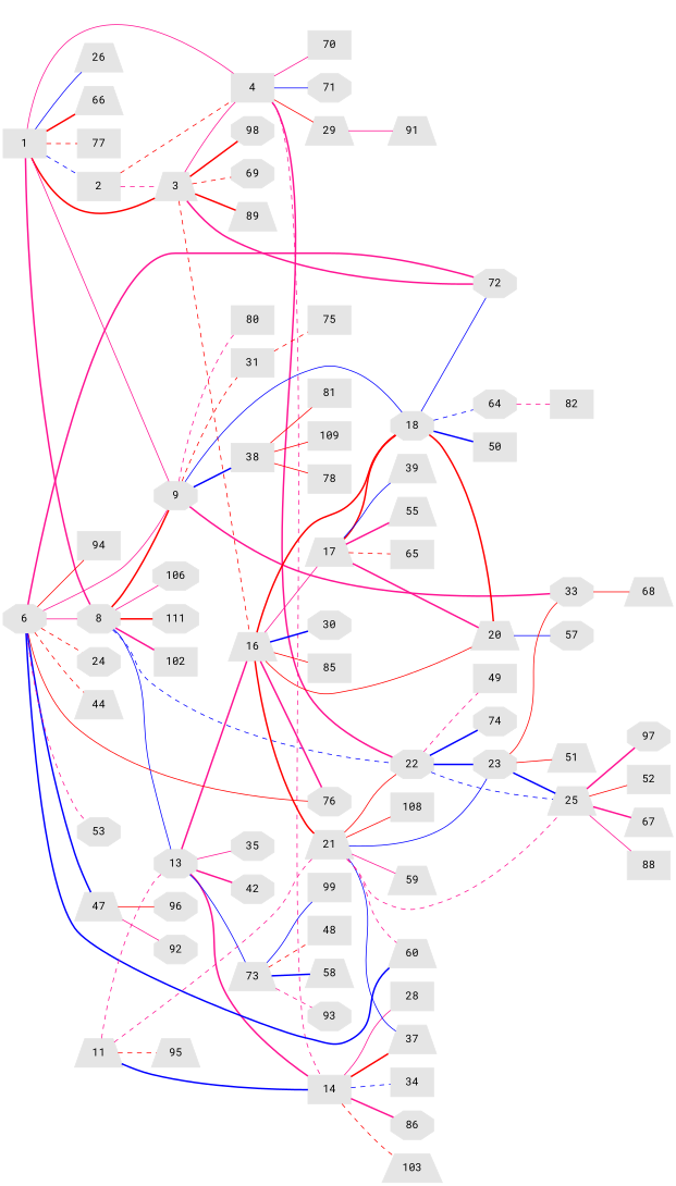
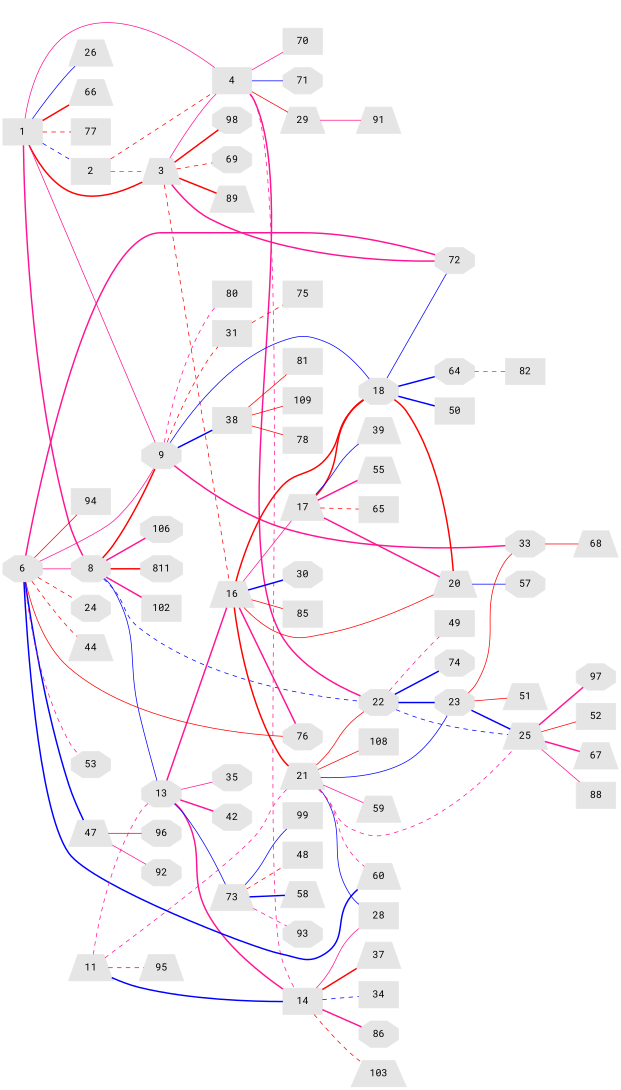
  graph {
    fontname="Roboto Mono"
    rankdir=LR
    node [color=gray90 fontname="Roboto Mono" shape=octagon style=filled]
    edge [color=deeppink fontname="Roboto Mono" style=solid]
    1 [shape=box super="+56"]
    2 [shape=box super="+83"]
    3 [shape=trapezium super="+45"]
    4 [shape=box super="+5"]
    8 [super="+10"]
    9 [super="+36"]
    26 [shape=trapezium]
    66 [shape=trapezium]
    77 [shape=box]
    16 [shape=trapezium super="+19"]
    69
    72 [super="+100"]
    89 [shape=trapezium]
    98
    14 [shape=box super="+73"]
    22 [super="+24"]
    29 [shape=trapezium super="+62"]
    70 [shape=box]
    71 [super="+84"]
    13 [super="+15"]
    102 [shape=box]
    106
-   111
+   111 [label=811]
    18 [super="+41"]
    31 [shape=box]
    33
    38 [shape=box super="+110"]
    80 [shape=box]
    76
    21 [shape=trapezium super="+90"]
    17 [shape=trapezium super="+101"]
    20 [shape=trapezium super="+46"]
    30
    85 [shape=box super="+104"]
    28 [shape=box]
    34 [shape=box]
    37 [shape=trapezium]
    86
    103 [shape=trapezium]
    23
    25 [shape=trapezium super="+63"]
    49 [shape=box]
    74 [super="+87"]
    91 [shape=trapezium]
    6 [super="+7"]
    n46 [label=24]
    44 [shape=trapezium]
    47 [shape=trapezium super="+79"]
    53
    60 [shape=trapezium]
    94 [shape=box]
    92
    96 [super="+107"]
    35
    42
    n56 [label=73 shape=trapezium super="+54"]
    50 [shape=box super="+105"]
    64
    75 [shape=box]
    68 [shape=trapezium]
    78 [shape=box]
    81 [shape=box]
    109 [shape=box]
    11 [shape=trapezium super="+12"]
    95 [shape=trapezium]
    59 [shape=trapezium]
    108 [shape=box]
    48 [shape=box]
    58 [shape=trapezium]
    93
    99 [shape=box]
    39 [shape=trapezium super="+40"]
    55 [shape=trapezium]
    65 [shape=box]
    57
    82 [shape=box]
    51 [shape=trapezium]
    52 [shape=box]
    67 [shape=trapezium]
    88 [shape=box]
    97
    1 -- 2 [color=blue style=dashed]
    1 -- 3 [color=red style=bold]
    1 -- 4 [weight=2]
    1 -- 8 [style=bold]
    1 -- 9
    1 -- 26 [color=blue]
    1 -- 66 [color=red style=bold]
    1 -- 77 [color=red style=dashed]
    2 -- 3 [style=dashed]
    2 -- 4 [color=red style=dashed weight=2]
    3 -- 4 [weight=2]
    3 -- 16 [color=red style=dashed]
    3 -- 69 [color=red style=dashed]
    3 -- 72 [style=bold]
    3 -- 89 [color=red style=bold]
    3 -- 98 [color=red style=bold]
    4 -- 14 [style=dashed]
    4 -- 22 [style=bold]
    4 -- 29 [color=red]
    4 -- 70
    4 -- 71 [color=blue]
    8 -- 9 [color=red style=bold weight=2]
    8 -- 22 [color=blue style=dashed]
    8 -- 13 [color=blue]
    8 -- 102 [style=bold]
-   8 -- 106
+   8 -- 106 [style=bold]
    8 -- 111 [color=red style=bold]
    9 -- 18 [color=blue]
    9 -- 31 [color=red style=dashed]
    9 -- 33 [style=bold]
    9 -- 38 [color=blue style=bold]
    9 -- 80 [style=dashed]
    16 -- 18 [color=red style=bold weight=2]
    16 -- 76 [style=bold]
    16 -- 21 [color=red style=bold]
    16 -- 17 [weight=2]
    16 -- 20 [color=red weight=2]
    16 -- 30 [color=blue style=bold]
    16 -- 85 [color=red]
    14 -- 28
    14 -- 34 [color=blue style=dashed]
    14 -- 37 [color=red style=bold]
    14 -- 86 [style=bold]
    14 -- 103 [color=red style=dashed]
    22 -- 23 [color=blue style=bold weight=2]
    22 -- 25 [color=blue style=dashed weight=2]
    22 -- 49 [style=dashed]
    22 -- 74 [color=blue style=bold]
    29 -- 91
    13 -- 16 [style=bold]
    13 -- 14 [style=bold weight=2]
    13 -- 35
    13 -- 42 [style=bold]
    13 -- n56 [color=blue]
    18 -- 72 [color=blue]
    18 -- 20 [color=red style=bold]
    18 -- 50 [color=blue style=bold]
-   18 -- 64 [color=blue style=dashed]
+   18 -- 64 [color=blue style=bold]
    31 -- 75 [color=red style=dashed]
    33 -- 68 [color=red]
    38 -- 78 [color=red]
    38 -- 81 [color=red]
    38 -- 109 [color=red]
    21 -- 22 [color=red weight=2]
-   21 -- 37 [color=blue]
+   21 -- 28 [color=blue]
    21 -- 23 [color=blue]
    21 -- 25 [style=dashed]
    21 -- 60 [style=dashed]
    21 -- 59
    21 -- 108 [color=red]
    17 -- 18 [color=red style=bold]
    17 -- 20 [style=bold]
    17 -- 39 [color=blue]
    17 -- 55 [style=bold]
    17 -- 65 [color=red style=dashed]
    20 -- 57 [color=blue]
    23 -- 33 [color=red]
    23 -- 25 [color=blue style=bold]
    23 -- 51 [color=red]
    25 -- 52 [color=red]
    25 -- 67 [style=bold]
    25 -- 88
    25 -- 97 [style=bold]
    6 -- 8 [weight=4]
    6 -- 9 [weight=2]
    6 -- 72 [style=bold]
    6 -- 76 [color=red]
    6 -- n46 [color=red style=dashed]
    6 -- 44 [color=red style=dashed]
    6 -- 47 [color=blue style=bold]
    6 -- 53 [style=dashed]
    6 -- 60 [color=blue style=bold]
    6 -- 94 [color=red]
    47 -- 92
    47 -- 96 [color=red]
    n56 -- 48 [color=red style=dashed]
    n56 -- 58 [color=blue style=bold]
    n56 -- 93 [style=dashed]
    n56 -- 99 [color=blue]
    64 -- 82 [style=dashed]
    11 -- 14 [color=blue style=bold weight=2]
    11 -- 13 [style=dashed weight=4]
    11 -- 21 [style=dashed]
    11 -- 95 [color=red style=dashed]
  }
